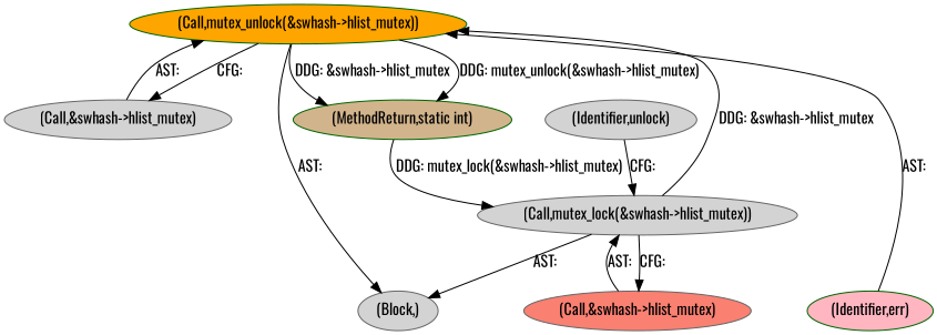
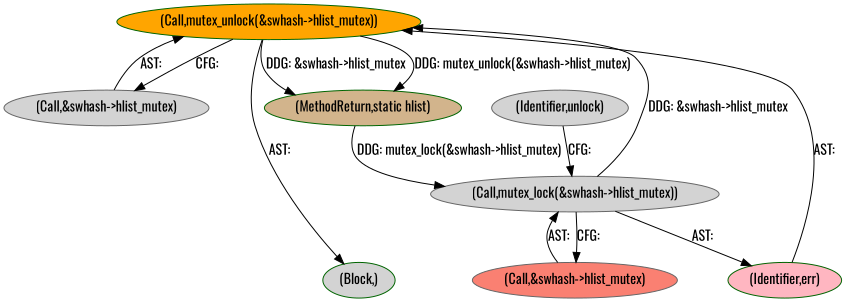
  digraph {
    fontname=Oswald
    node [color=gray40 fillcolor=lightgrey fontname=Oswald style=filled]
    edge [fontname=Oswald]
    n1 [color=darkgreen fillcolor=orange label="(Call,mutex_unlock(&swhash->hlist_mutex))"]
    n2 [label="(Call,&swhash->hlist_mutex)"]
-   n3 [color=darkgreen fillcolor=tan label="(MethodReturn,static int)"]
-   n4 [label="(Block,)"]
+   n3 [color=darkgreen fillcolor=tan label="(MethodReturn,static hlist)"]
+   n4 [color=darkgreen label="(Block,)"]
    n5 [label="(Call,mutex_lock(&swhash->hlist_mutex))"]
    n6 [fillcolor=salmon label="(Call,&swhash->hlist_mutex)"]
    n7 [label="(Identifier,unlock)"]
    n8 [color=darkgreen fillcolor=lightpink label="(Identifier,err)"]
    n1 -> n2 [label="CFG: "]
    n1 -> n3 [label="DDG: mutex_unlock(&swhash->hlist_mutex)"]
    n1 -> n3 [label="DDG: &swhash->hlist_mutex"]
    n1 -> n4 [label="AST: "]
    n2 -> n1 [label="AST: "]
    n3 -> n5 [label="DDG: mutex_lock(&swhash->hlist_mutex)"]
    n5 -> n1 [label="DDG: &swhash->hlist_mutex"]
-   n5 -> n4 [label="AST: "]
+   n5 -> n8 [label="AST: "]
    n5 -> n6 [label="CFG: "]
    n6 -> n5 [label="AST: "]
    n7 -> n5 [label="CFG: "]
    n8 -> n1 [label="AST: "]
  }
